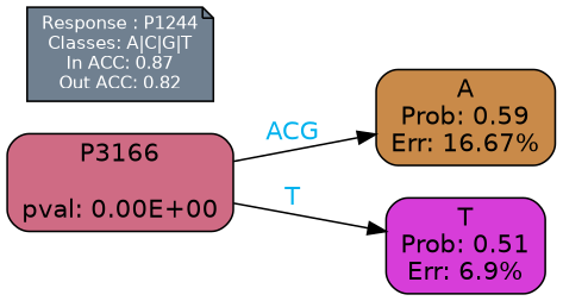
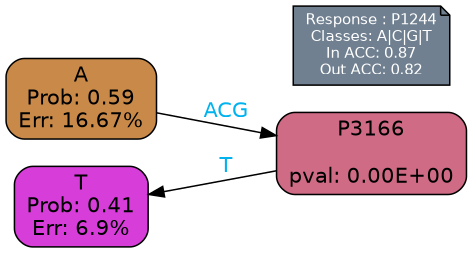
  digraph {
    rankdir=LR
    ranksep=equally
    splines=polylines
    node [color=black fontname=helvetica shape=box style="filled, rounded"]
    edge [fontcolor=deepskyblue2 fontname=helvetica]
    n1 [fillcolor="#c98a49" label="A\nProb: 0.59\nErr: 16.67%"]
-   n2 [fillcolor="#d73dd9" label="T\nProb: 0.51\nErr: 6.9%"]
+   n2 [fillcolor="#d73dd9" label="T\nProb: 0.41\nErr: 6.9%"]
    n3 [align=left fillcolor=slategray fontcolor=white fontsize=10 label="Response : P1244\nClasses: A|C|G|T\nIn ACC: 0.87\nOut ACC: 0.82\n" shape=note style=filled]
    n4 [fillcolor="#cf6b84" label="P3166\n\npval: 0.00E+00"]
    subgraph sub_1 {
      rank=same
      n1
      n2
    }
    subgraph sub_2 {
      rank=same
      n3
      n4
    }
-   n4 -> n1 [label=ACG]
+   n1 -> n4 [label=ACG]
    n4 -> n2 [label=T]
  }
